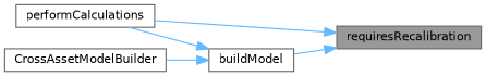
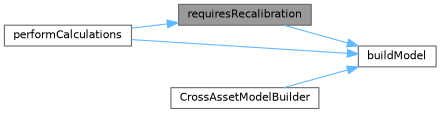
  digraph {
    rankdir=RL
    node [color=grey40 fillcolor=white fontname=Helvetica fontsize=10 shape=box style=filled]
    edge [color=steelblue1 dir=back fontname=Helvetica fontsize=10 labelfontname=Helvetica labelfontsize=10 style=solid]
    n1 [color=gray40 fillcolor=grey60 fontcolor=black height=0.2 label=requiresRecalibration width=0.4]
    n2 [height=0.2 label=buildModel width=0.4]
    n3 [height=0.2 label=performCalculations width=0.4]
    n4 [height=0.2 label=CrossAssetModelBuilder width=0.4]
-   n1 -> n2
+   n2 -> n1
    n1 -> n3
    n2 -> n3
    n2 -> n4
  }
